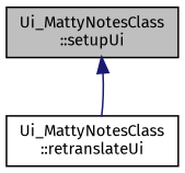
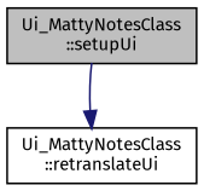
  digraph {
    rankdir=TB
    fontname="Fira Sans"
    node [color=black fontname="Fira Sans" fontsize=10 shape=record style=filled]
    n1 [fillcolor=grey75 fontcolor=black height=0.2 label="Ui_MattyNotesClass\l::setupUi" width=0.4]
    n2 [fillcolor=white height=0.2 label="Ui_MattyNotesClass\l::retranslateUi" width=0.4]
-   n2 -> n1 [color=midnightblue fontname="Fira Sans" fontsize=10 labelfontname=Helvetica labelfontsize=10 style=solid]
+   n1 -> n2 [color=midnightblue fontname="Fira Sans" fontsize=10 labelfontname=Helvetica labelfontsize=10 style=solid]
  }
